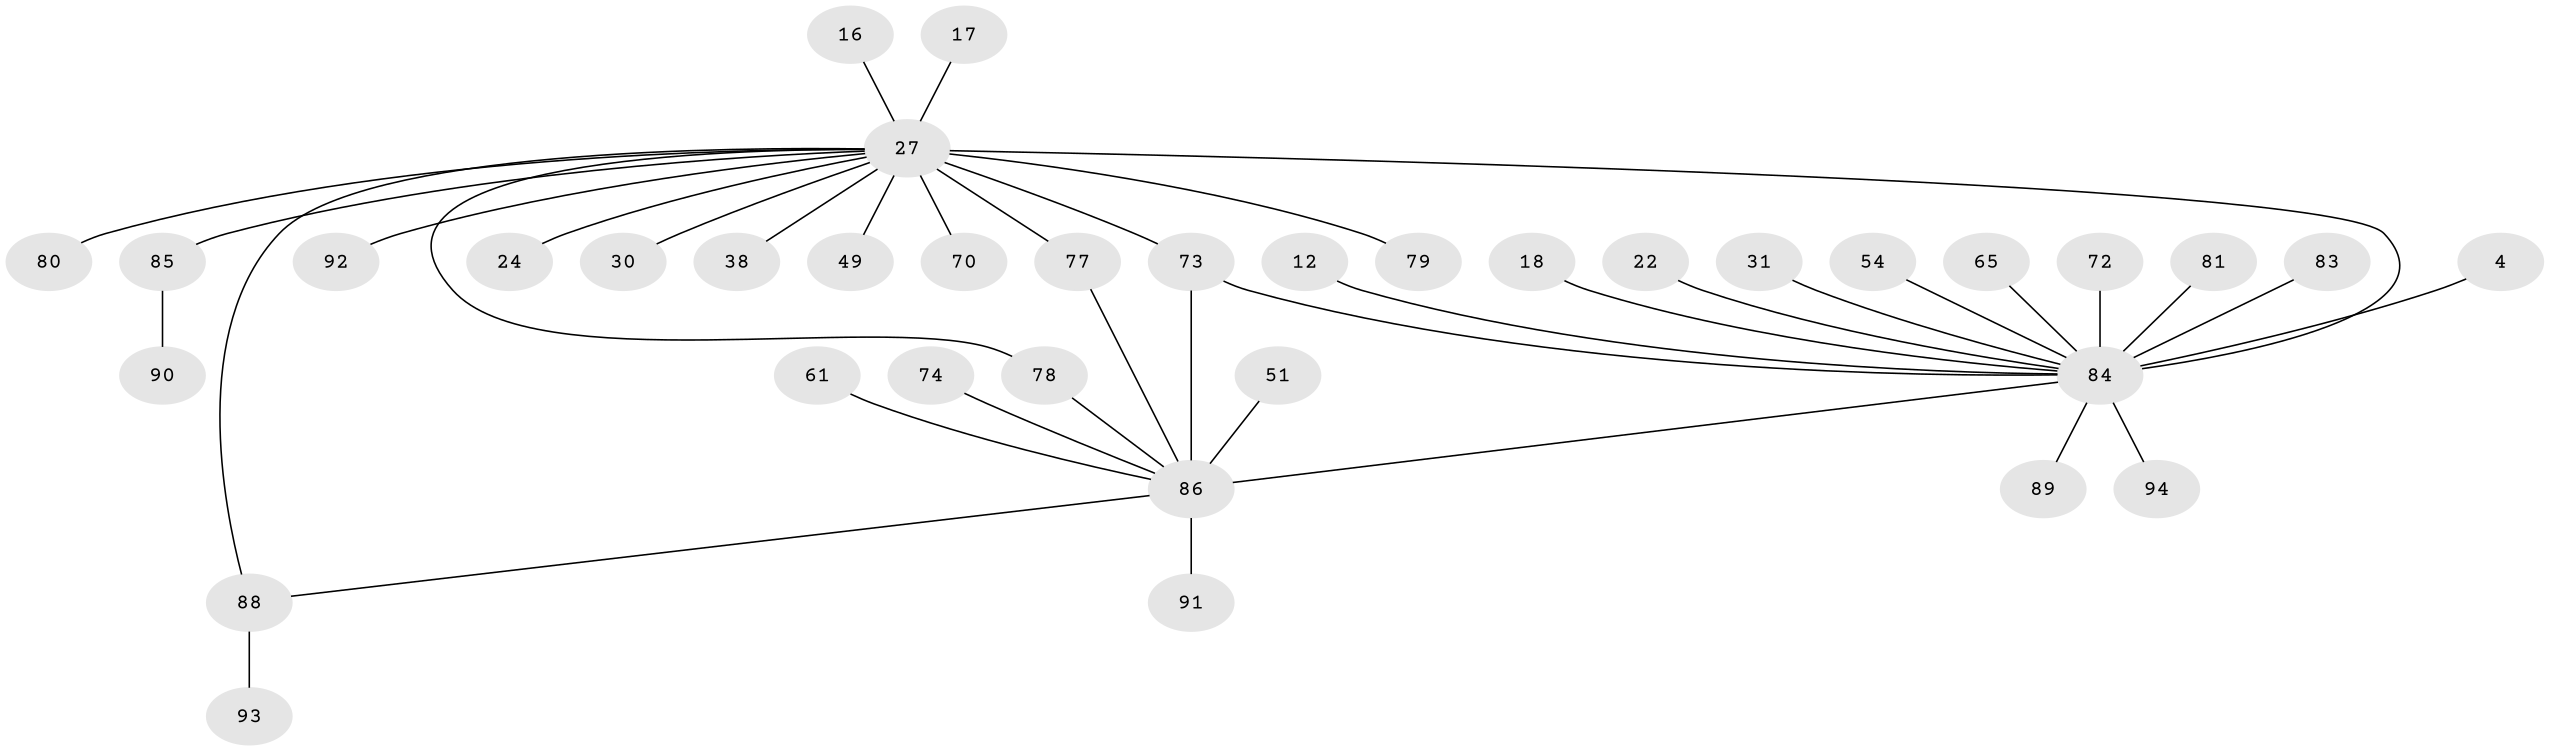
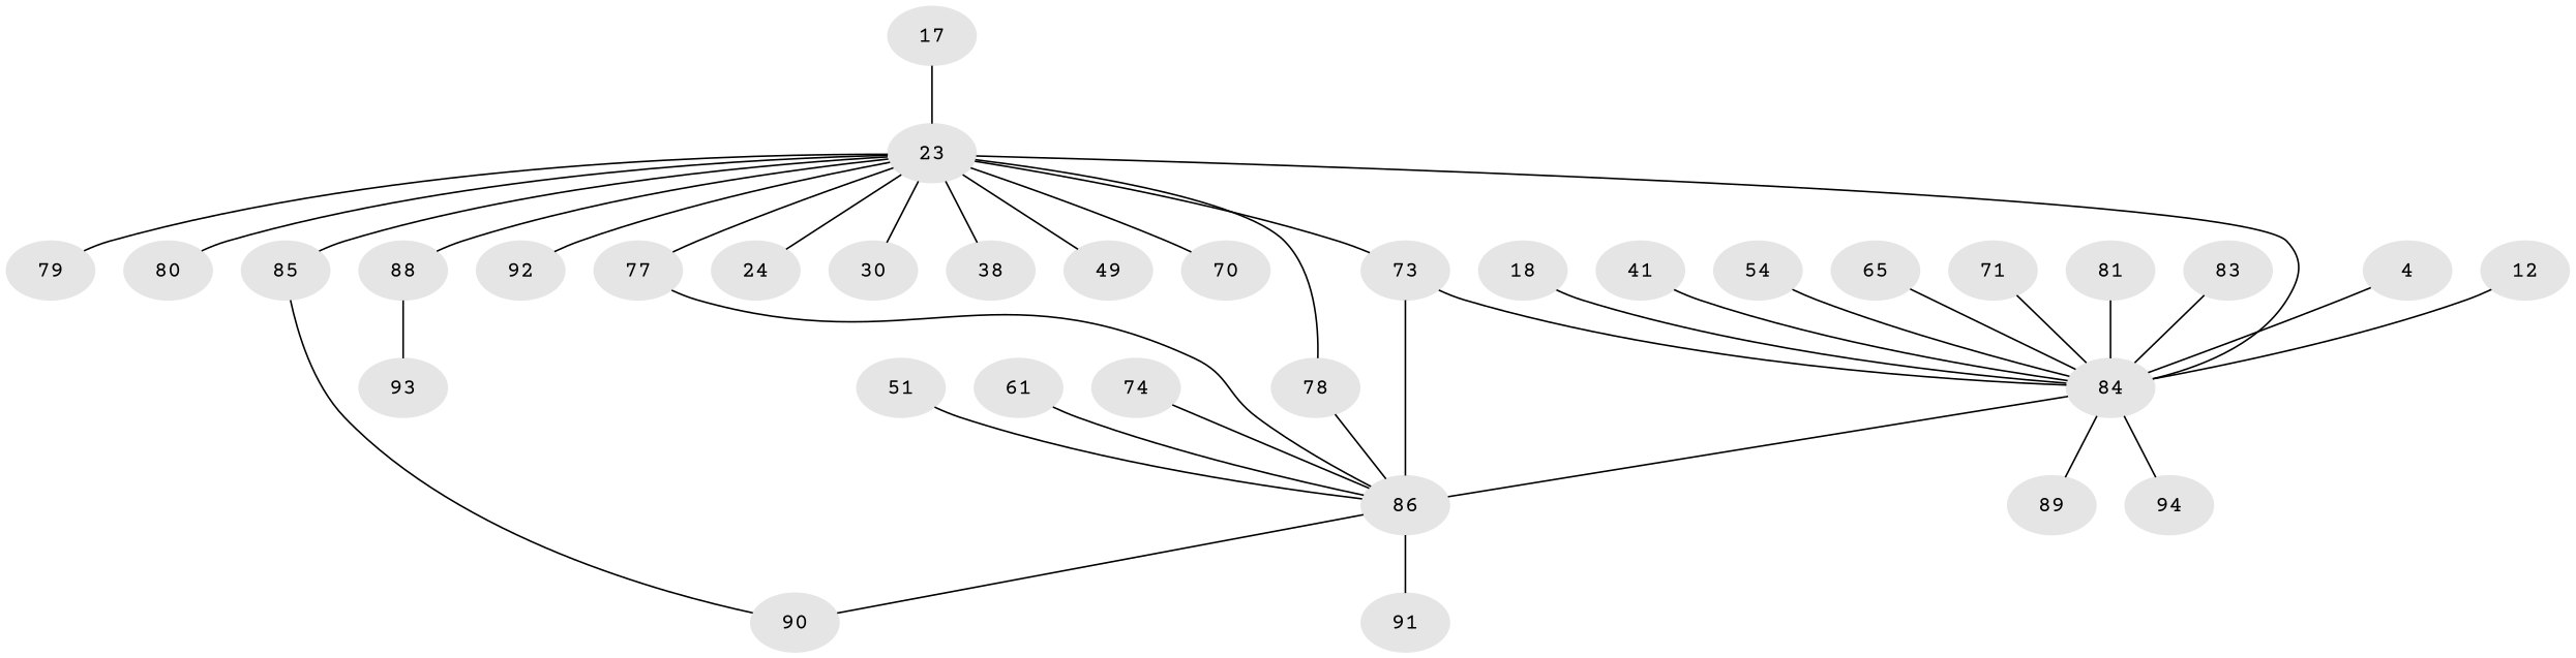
  graph {
    fontname="Courier Prime"
    node [color=gray90 fontname="Courier Prime" style=filled]
    edge [fontname="Courier Prime"]
    84 [super="+1+42+68"]
    86 [super="+82+5+28"]
    89
    94 [super="+34"]
    4
    12
-   23 [super="+10+3" label=27]
+   23 [super="+10+3"]
    24
    30
    38
    49
    70 [super="+37"]
    73 [super="+67+15+20+39+71"]
    77 [super="+48"]
    78 [super="+64"]
    79
    80
    85
    88 [super="+27+66+55+58+75+59+87"]
    92 [super="+52+69"]
-   16
    17
    18
-   22
    90
    93 [super="+57"]
-   41 [label=31]
+   41
    91
    51
    54
    61
    65
-   72 [super="+8+33+62"]
+   72 [super="+8+33+62" label=71]
    74
    81
    83
    84 -- 86 [weight=5]
    84 -- 89
    84 -- 94
-   86 -- 88
+   86 -- 90
    86 -- 91
    4 -- 84
    12 -- 84
    23 -- 84 [weight=9]
    23 -- 24
    23 -- 30 [weight=2]
    23 -- 38
    23 -- 49
    23 -- 70
    23 -- 73
    23 -- 77 [weight=2]
    23 -- 78
    23 -- 79
    23 -- 80
    23 -- 85 [weight=2]
    23 -- 88 [weight=4]
    23 -- 92
    73 -- 84
    73 -- 86 [weight=3]
    77 -- 86
    78 -- 86 [weight=2]
    85 -- 90
    88 -- 93
-   16 -- 23
    17 -- 23
    18 -- 84
-   22 -- 84
    41 -- 84
    51 -- 86
    54 -- 84
    61 -- 86
    65 -- 84
    72 -- 84 [weight=2]
    74 -- 86
    81 -- 84
    83 -- 84
  }
